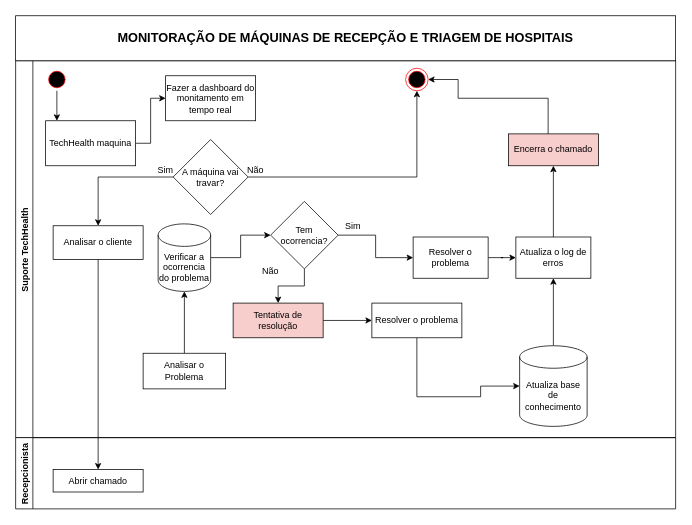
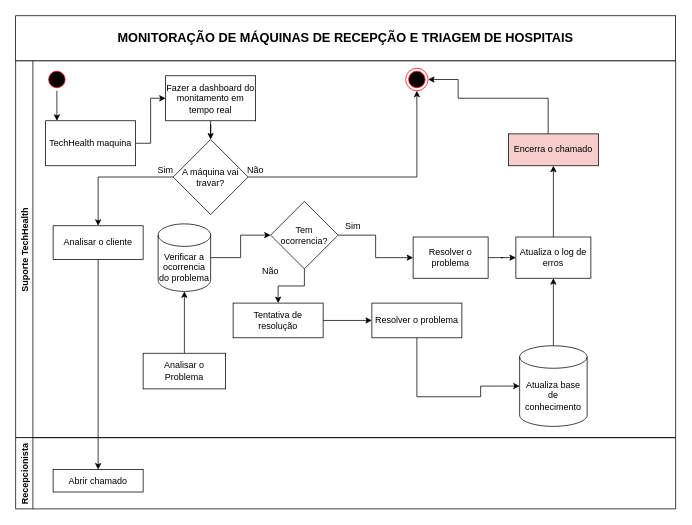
  <mxCell id="0" />
  <mxCell id="1" parent="0" />
  <mxCell id="2" value="Suporte TechHealth" style="swimlane;horizontal=0;" parent="1" vertex="1"><mxGeometry x="20" y="80.5" width="880" height="502.495" as="geometry" /></mxCell>
  <mxCell id="3" value="" style="edgeStyle=orthogonalEdgeStyle;rounded=0;orthogonalLoop=1;jettySize=auto;html=1;" parent="2" source="4" target="6" edge="1"><mxGeometry relative="1" as="geometry"><Array as="points"><mxPoint x="55" y="80" /><mxPoint x="55" y="80" /></Array></mxGeometry></mxCell>
  <mxCell id="4" value="" style="ellipse;html=1;shape=startState;fillColor=#000000;strokeColor=#ff0000;" parent="2" vertex="1"><mxGeometry x="40" y="10" width="30" height="30" as="geometry" /></mxCell>
  <mxCell id="5" value="" style="edgeStyle=orthogonalEdgeStyle;rounded=0;orthogonalLoop=1;jettySize=auto;html=1;" parent="2" source="6" target="8" edge="1"><mxGeometry relative="1" as="geometry" /></mxCell>
  <mxCell id="6" value="TechHealth maquina" style="whiteSpace=wrap;html=1;" parent="2" vertex="1"><mxGeometry x="40" y="80" width="120" height="60" as="geometry" /></mxCell>
+ <mxCell id="7" value="" style="edgeStyle=orthogonalEdgeStyle;rounded=0;orthogonalLoop=1;jettySize=auto;html=1;" parent="2" source="8" target="10" edge="1"><mxGeometry relative="1" as="geometry" /></mxCell>
  <mxCell id="8" value="Fazer a dashboard do monitamento em tempo real" style="whiteSpace=wrap;html=1;" parent="2" vertex="1"><mxGeometry x="200" y="20" width="120" height="60" as="geometry" /></mxCell>
  <mxCell id="9" value="" style="edgeStyle=orthogonalEdgeStyle;rounded=0;orthogonalLoop=1;jettySize=auto;html=1;entryX=0.5;entryY=1;entryDx=0;entryDy=0;" parent="2" source="10" target="14" edge="1"><mxGeometry relative="1" as="geometry"><mxPoint x="700" y="160" as="targetPoint" /></mxGeometry></mxCell>
  <mxCell id="10" value="A máquina vai travar?" style="rhombus;whiteSpace=wrap;html=1;" parent="2" vertex="1"><mxGeometry x="210" y="105" width="100" height="100" as="geometry" /></mxCell>
  <mxCell id="11" value="Sim" style="text;html=1;strokeColor=none;fillColor=none;align=center;verticalAlign=middle;whiteSpace=wrap;rounded=0;" parent="2" vertex="1"><mxGeometry x="170" y="130" width="60" height="30" as="geometry" /></mxCell>
  <mxCell id="12" value="Analisar o cliente" style="whiteSpace=wrap;html=1;" parent="2" vertex="1"><mxGeometry x="50" y="220" width="120" height="45" as="geometry" /></mxCell>
  <mxCell id="13" value="" style="edgeStyle=orthogonalEdgeStyle;rounded=0;orthogonalLoop=1;jettySize=auto;html=1;" parent="2" source="10" target="12" edge="1"><mxGeometry relative="1" as="geometry" /></mxCell>
  <mxCell id="14" value="" style="ellipse;html=1;shape=endState;fillColor=#000000;strokeColor=#ff0000;" parent="2" vertex="1"><mxGeometry x="520" y="10" width="30" height="30" as="geometry" /></mxCell>
  <mxCell id="15" value="Não" style="text;html=1;strokeColor=none;fillColor=none;align=center;verticalAlign=middle;whiteSpace=wrap;rounded=0;" parent="2" vertex="1"><mxGeometry x="290" y="130" width="60" height="30" as="geometry" /></mxCell>
  <mxCell id="16" value="" style="edgeStyle=orthogonalEdgeStyle;rounded=0;orthogonalLoop=1;jettySize=auto;html=1;" parent="2" source="17" target="22" edge="1"><mxGeometry relative="1" as="geometry" /></mxCell>
  <mxCell id="17" value="Analisar o Problema" style="whiteSpace=wrap;html=1;" parent="2" vertex="1"><mxGeometry x="170" y="390" width="110" height="47.5" as="geometry" /></mxCell>
  <mxCell id="18" value="" style="edgeStyle=orthogonalEdgeStyle;rounded=0;orthogonalLoop=1;jettySize=auto;html=1;" parent="2" source="20" target="24" edge="1"><mxGeometry relative="1" as="geometry" /></mxCell>
  <mxCell id="19" value="" style="edgeStyle=orthogonalEdgeStyle;rounded=0;orthogonalLoop=1;jettySize=auto;html=1;" parent="2" source="20" target="30" edge="1"><mxGeometry relative="1" as="geometry" /></mxCell>
  <mxCell id="20" value="Tem ocorrencia?" style="rhombus;whiteSpace=wrap;html=1;" parent="2" vertex="1"><mxGeometry x="340" y="187.5" width="90" height="90" as="geometry" /></mxCell>
  <mxCell id="21" value="" style="edgeStyle=orthogonalEdgeStyle;rounded=0;orthogonalLoop=1;jettySize=auto;html=1;" parent="2" source="22" target="20" edge="1"><mxGeometry relative="1" as="geometry" /></mxCell>
  <mxCell id="22" value="Verificar a ocorrencia do problema" style="shape=cylinder3;whiteSpace=wrap;html=1;boundedLbl=1;backgroundOutline=1;size=15;" parent="2" vertex="1"><mxGeometry x="190" y="217.5" width="70" height="90" as="geometry" /></mxCell>
  <mxCell id="23" value="" style="edgeStyle=orthogonalEdgeStyle;rounded=0;orthogonalLoop=1;jettySize=auto;html=1;" parent="2" source="24" target="26" edge="1"><mxGeometry relative="1" as="geometry" /></mxCell>
  <mxCell id="24" value="Resolver o problema" style="whiteSpace=wrap;html=1;" parent="2" vertex="1"><mxGeometry x="530" y="235" width="100" height="55" as="geometry" /></mxCell>
  <mxCell id="25" value="" style="edgeStyle=orthogonalEdgeStyle;rounded=0;orthogonalLoop=1;jettySize=auto;html=1;" parent="2" source="26" target="28" edge="1"><mxGeometry relative="1" as="geometry" /></mxCell>
  <mxCell id="26" value="Atualiza o log de erros" style="whiteSpace=wrap;html=1;" parent="2" vertex="1"><mxGeometry x="667" y="235" width="100" height="55" as="geometry" /></mxCell>
  <mxCell id="27" value="" style="edgeStyle=orthogonalEdgeStyle;rounded=0;orthogonalLoop=1;jettySize=auto;html=1;entryX=1;entryY=0.5;entryDx=0;entryDy=0;" parent="2" source="28" target="14" edge="1"><mxGeometry relative="1" as="geometry"><mxPoint x="590" y="40" as="targetPoint" /><Array as="points"><mxPoint x="710" y="50" /><mxPoint x="590" y="50" /><mxPoint x="590" y="25" /></Array></mxGeometry></mxCell>
  <mxCell id="28" value="Encerra o chamado" style="whiteSpace=wrap;html=1;fillColor=#f8cecc;" parent="2" vertex="1"><mxGeometry x="657" y="97.5" width="120" height="42.5" as="geometry" /></mxCell>
  <mxCell id="29" value="" style="edgeStyle=orthogonalEdgeStyle;rounded=0;orthogonalLoop=1;jettySize=auto;html=1;" parent="2" source="30" target="32" edge="1"><mxGeometry relative="1" as="geometry" /></mxCell>
- <mxCell id="30" value="Tentativa de resolução" style="whiteSpace=wrap;html=1;fillColor=#f8cecc;" parent="2" vertex="1"><mxGeometry x="290" y="323.12" width="120" height="46.25" as="geometry" /></mxCell>
+ <mxCell id="30" value="Tentativa de resolução" style="whiteSpace=wrap;html=1;" parent="2" vertex="1"><mxGeometry x="290" y="323.12" width="120" height="46.25" as="geometry" /></mxCell>
  <mxCell id="31" value="" style="edgeStyle=orthogonalEdgeStyle;rounded=0;orthogonalLoop=1;jettySize=auto;html=1;entryX=0;entryY=0.5;entryDx=0;entryDy=0;entryPerimeter=0;" parent="2" source="32" target="34" edge="1"><mxGeometry relative="1" as="geometry"><mxPoint x="535" y="442.495" as="targetPoint" /><Array as="points"><mxPoint x="535" y="448" /><mxPoint x="620" y="448" /></Array></mxGeometry></mxCell>
  <mxCell id="32" value="Resolver o problema" style="whiteSpace=wrap;html=1;" parent="2" vertex="1"><mxGeometry x="475" y="323.12" width="120" height="46.25" as="geometry" /></mxCell>
  <mxCell id="33" value="" style="edgeStyle=orthogonalEdgeStyle;rounded=0;orthogonalLoop=1;jettySize=auto;html=1;" parent="2" source="34" target="26" edge="1"><mxGeometry relative="1" as="geometry" /></mxCell>
  <mxCell id="34" value="Atualiza base de conhecimento" style="shape=cylinder3;whiteSpace=wrap;html=1;boundedLbl=1;backgroundOutline=1;size=15;" parent="2" vertex="1"><mxGeometry x="672" y="380" width="90" height="107.5" as="geometry" /></mxCell>
  <mxCell id="35" value="Sim" style="text;html=1;strokeColor=none;fillColor=none;align=center;verticalAlign=middle;whiteSpace=wrap;rounded=0;" parent="2" vertex="1"><mxGeometry x="420" y="205" width="60" height="30" as="geometry" /></mxCell>
  <mxCell id="36" value="Não" style="text;html=1;strokeColor=none;fillColor=none;align=center;verticalAlign=middle;whiteSpace=wrap;rounded=0;" parent="2" vertex="1"><mxGeometry x="310" y="265" width="60" height="30" as="geometry" /></mxCell>
  <mxCell id="37" value="Recepcionista" style="swimlane;horizontal=0;" parent="1" vertex="1"><mxGeometry x="20" y="583" width="880" height="95" as="geometry"><mxRectangle x="160" y="335" width="40" height="110" as="alternateBounds" /></mxGeometry></mxCell>
  <mxCell id="38" value="Abrir chamado" style="whiteSpace=wrap;html=1;" parent="37" vertex="1"><mxGeometry x="50" y="42.5" width="120" height="30" as="geometry" /></mxCell>
  <mxCell id="39" value="" style="edgeStyle=orthogonalEdgeStyle;rounded=0;orthogonalLoop=1;jettySize=auto;html=1;" parent="1" source="12" target="38" edge="1"><mxGeometry relative="1" as="geometry" /></mxCell>
  <mxCell id="40" value="MONITORAÇÃO DE MÁQUINAS DE RECEPÇÃO E TRIAGEM DE HOSPITAIS" style="rounded=0;whiteSpace=wrap;html=1;fontStyle=1;fontSize=17;" parent="1" vertex="1"><mxGeometry x="20" y="20.5" width="880" height="60" as="geometry" /></mxCell>
